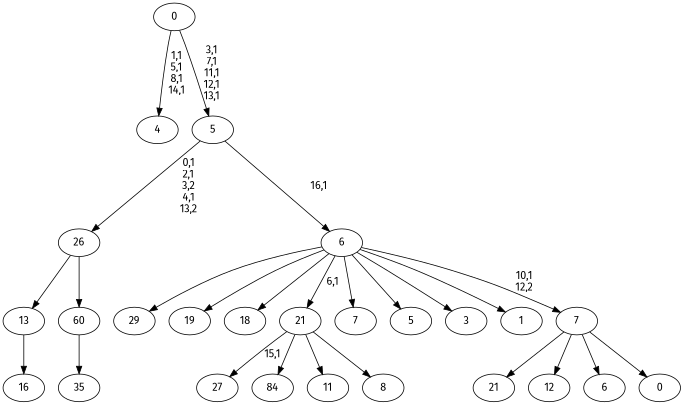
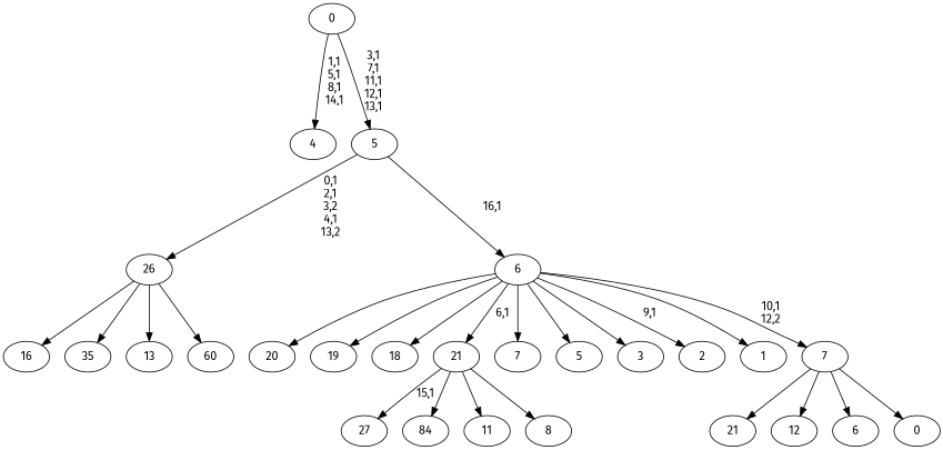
  digraph {
    fontname="Fira Sans"
    node [fontname="Fira Sans"]
    edge [fontname="Fira Sans"]
    n1 [label=21]
-   n2 [label=29]
+   n2 [label=20]
    n3 [label=19]
    n4 [label=18]
    n5 [label=27]
    n6 [label=16]
    n7 [label=35]
    n8 [label=84]
    n9 [label=13]
    n10 [label=12]
    n11 [label=11]
    n12 [label=60]
    26
    n14 [label=8]
    21
    n16 [label=7]
    n17 [label=6]
    n18 [label=5]
    n19 [label=4]
    n20 [label=3]
+   n21 [label=2]
    n22 [label=1]
    n23 [label=0]
    7
    6
    5
    0
-   n9 -> n6
-   n12 -> n7
+   26 -> n6
+   26 -> n7
    26 -> n9
    26 -> n12
    21 -> n5 [label="15,1"]
    21 -> n8
    21 -> n11
    21 -> n14
    7 -> n1
    7 -> n10
    7 -> n17
    7 -> n23
    6 -> n2
    6 -> n3
    6 -> n4
    6 -> 21 [label="6,1"]
    6 -> n16
    6 -> n18
    6 -> n20
+   6 -> n21 [label="9,1"]
    6 -> n22
    6 -> 7 [label="10,1\n12,2"]
    5 -> 26 [label="0,1\n2,1\n3,2\n4,1\n13,2"]
    5 -> 6 [label="16,1"]
    0 -> n19 [label="1,1\n5,1\n8,1\n14,1"]
    0 -> 5 [label="3,1\n7,1\n11,1\n12,1\n13,1"]
  }
